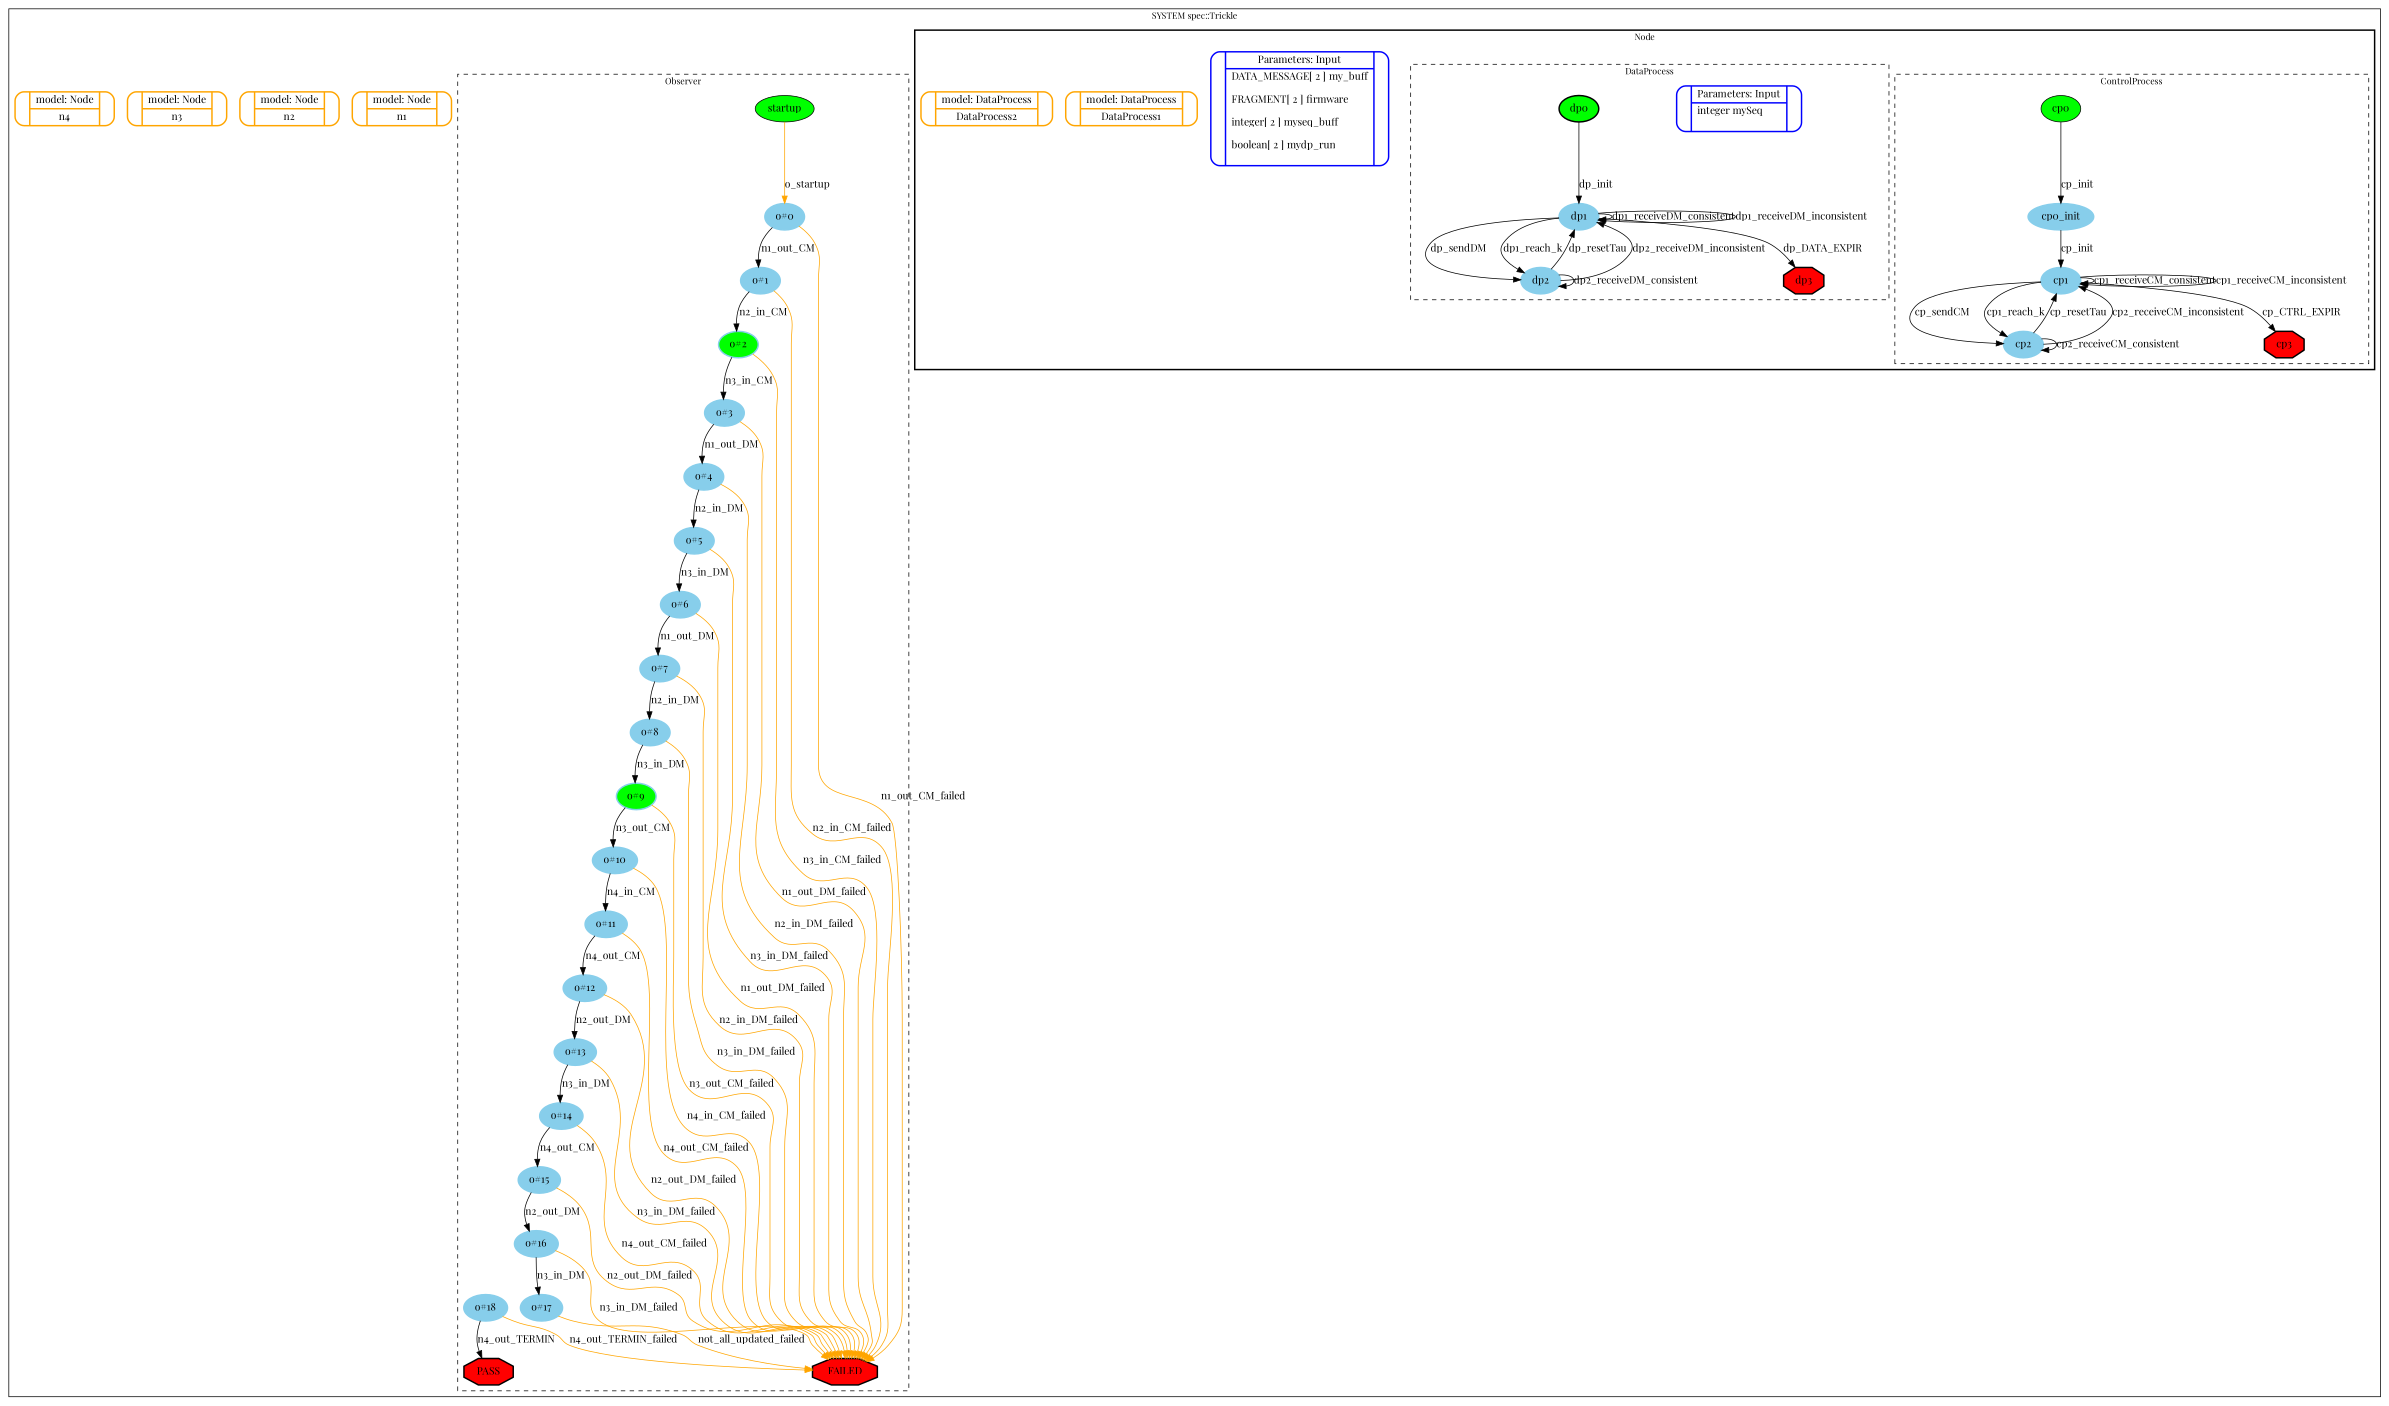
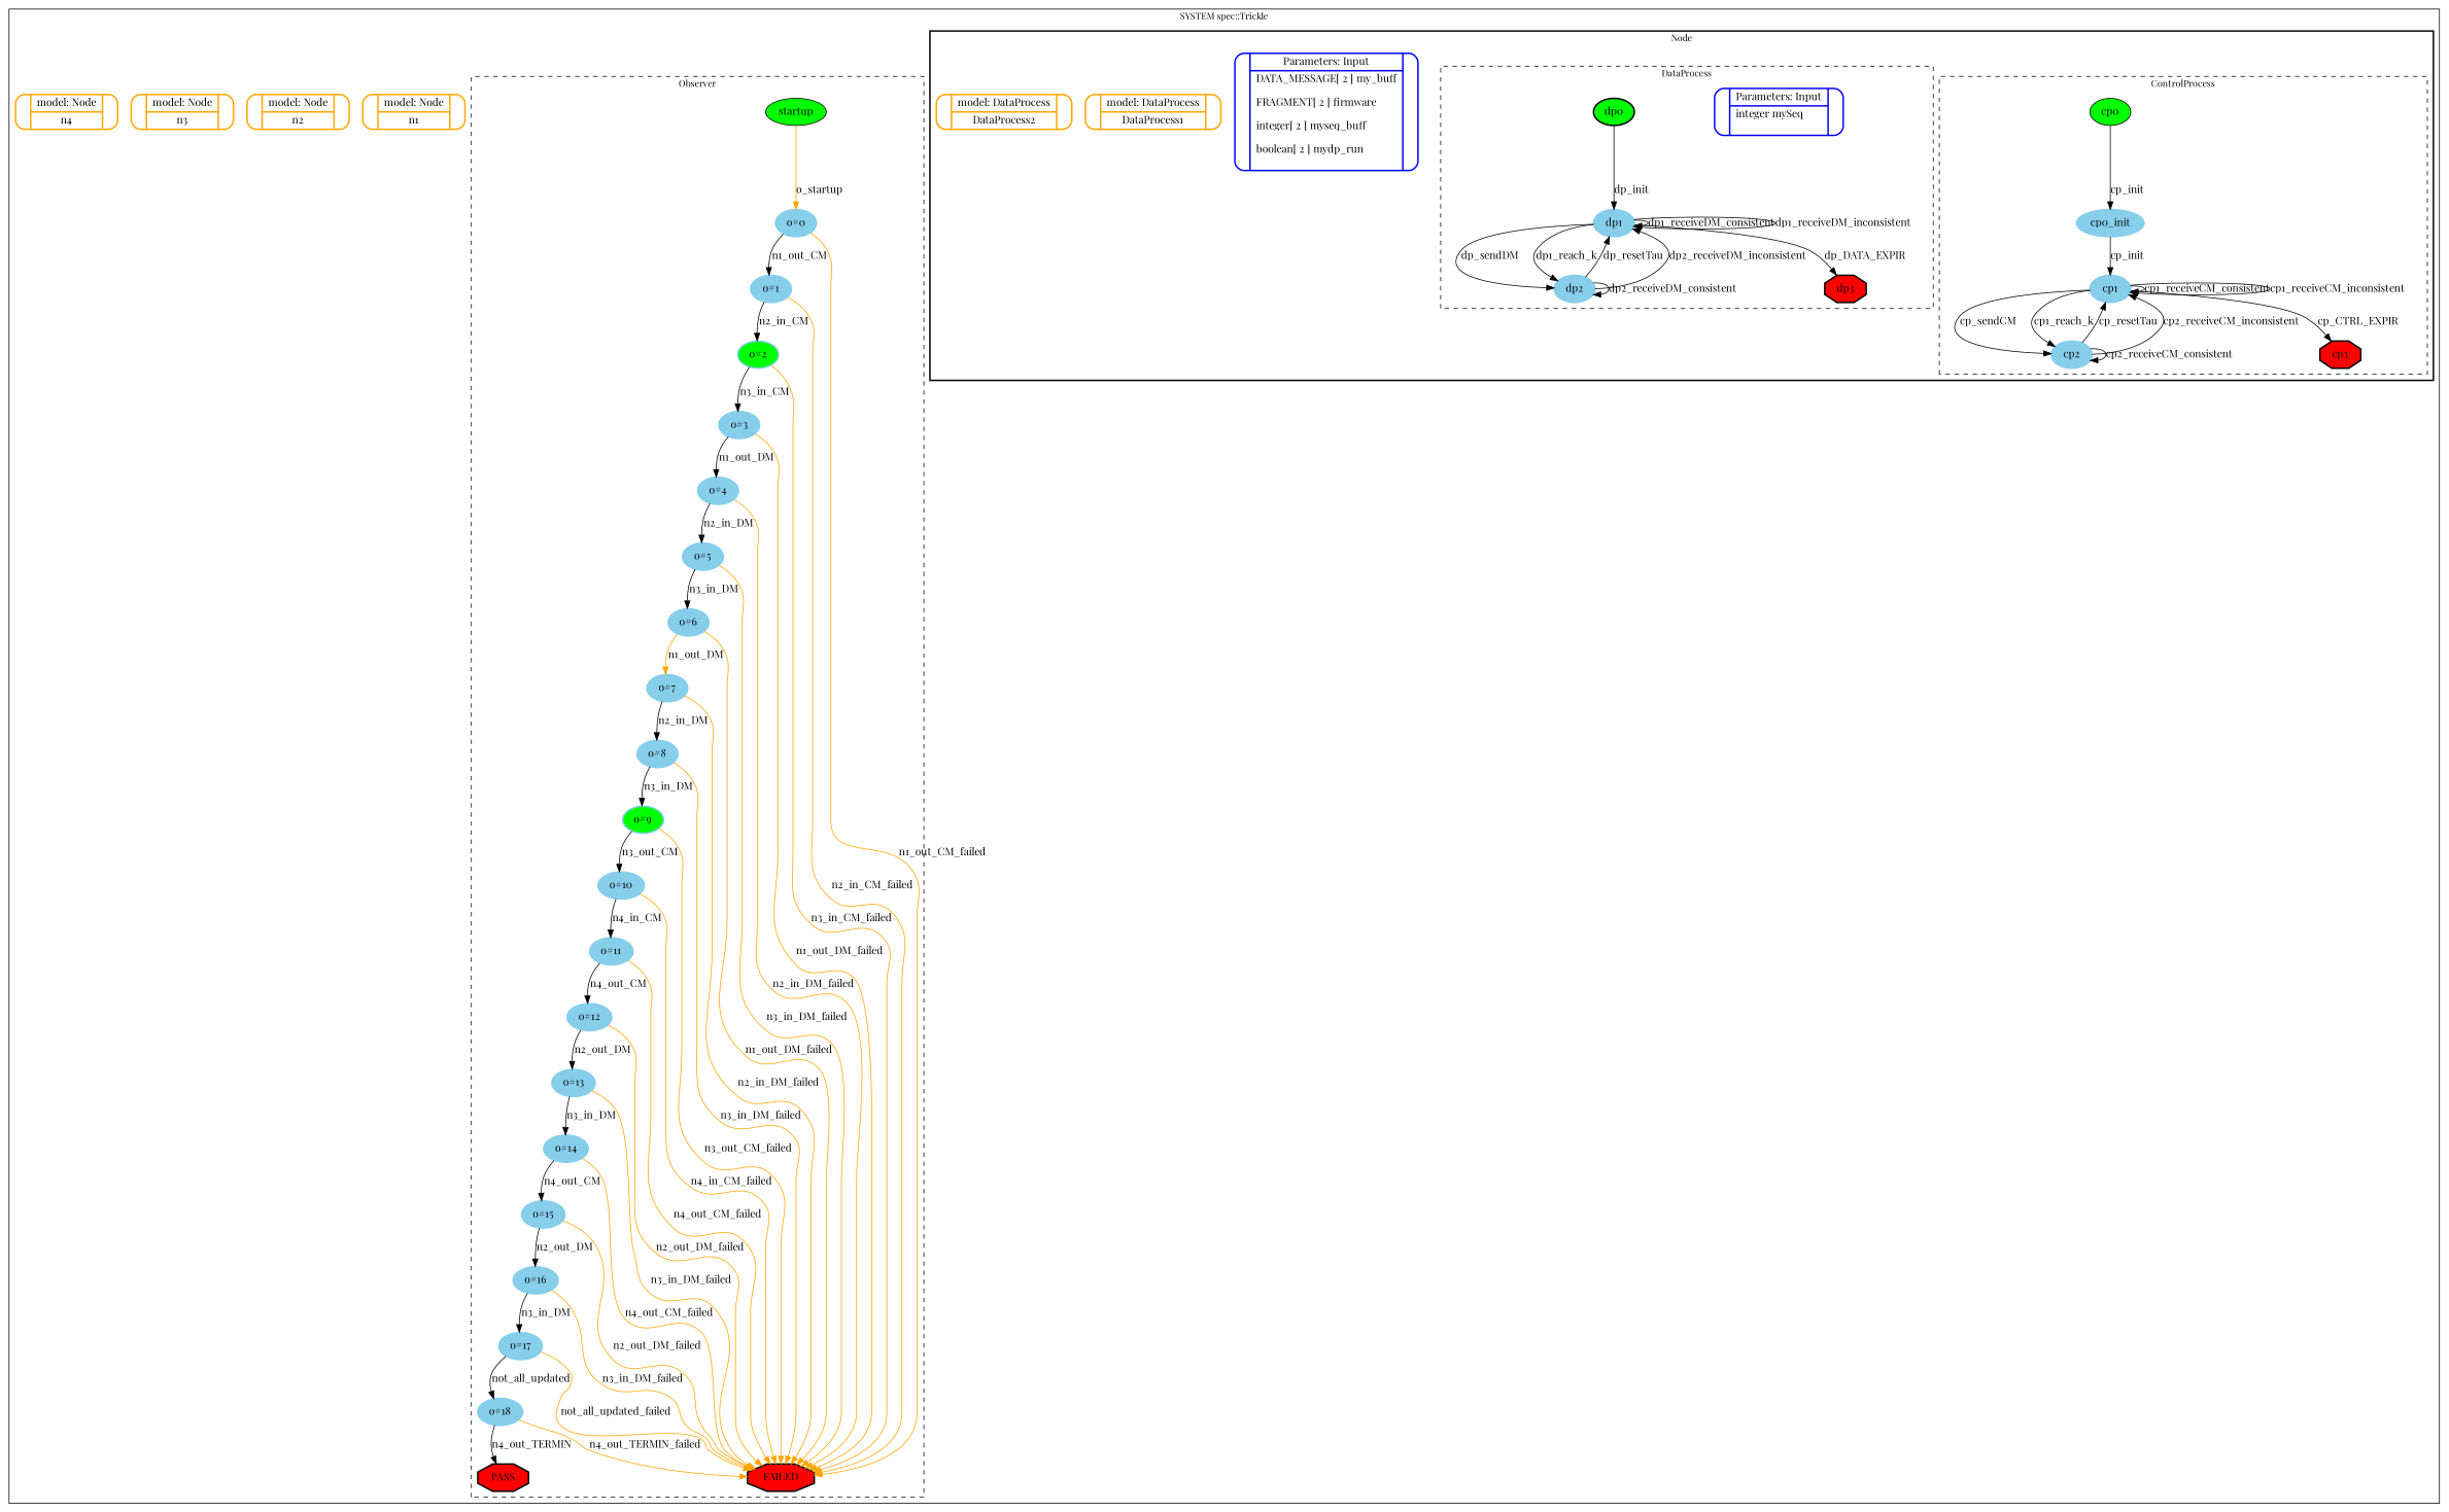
  digraph {
    compound=true
    fontname="Playfair Display"
    fontsize=12
    node [color=skyblue fontname="Playfair Display" shape=ellipse style="bold,filled"]
    edge [fontname="Playfair Display"]
    n1 [color=white label=ControlProcess shape=point style=invisible]
    n2 [fillcolor=green label=cp0 shape=oval style=filled color=""]
    n3 [label=cp0_init]
    n4 [label=cp1]
    n5 [label=cp2]
    n6 [fillcolor=red label=cp3 shape=octagon color=""]
    n7 [color=white label=DataProcess shape=point style=invisible]
    n8 [color=blue label="|{Parameters: Input|integer mySeq\l\n}|" shape=Mrecord style=bold]
    n9 [fillcolor=green label=dp0 color=""]
    n10 [label=dp1]
    n11 [label=dp2]
    n12 [fillcolor=red label=dp3 shape=octagon color=""]
    n13 [color=white label="Node" shape=point style=invisible]
    n14 [color=blue label="|{Parameters: Input|DATA_MESSAGE[ 2 ] my_buff\l\nFRAGMENT[ 2 ] firmware\l\ninteger[ 2 ] myseq_buff\l\nboolean[ 2 ] mydp_run\l\n}|" shape=Mrecord style=bold]
    n15 [color=orange label="|{model: DataProcess|DataProcess1}|" shape=Mrecord style=bold]
    n16 [color=orange label="|{model: DataProcess|DataProcess2}|" shape=Mrecord style=bold]
    n17 [color=white label=Observer shape=point style=invisible]
    n18 [fillcolor=green label=startup shape=oval style=filled color=""]
    n19 [label="o#0"]
    n20 [label="o#1"]
    n21 [fillcolor=red label=FAILED shape=octagon color=""]
    n22 [fillcolor=green label="o#2"]
    n23 [label="o#3"]
    n24 [label="o#4"]
    n25 [label="o#5"]
    n26 [label="o#6"]
    n27 [label="o#7"]
    n28 [label="o#8"]
    n29 [fillcolor=green label="o#9"]
    n30 [label="o#10"]
    n31 [label="o#11"]
    n32 [label="o#12"]
    n33 [label="o#13"]
    n34 [label="o#14"]
    n35 [label="o#15"]
    n36 [label="o#16"]
    n37 [label="o#17"]
    n38 [label="o#18"]
    n39 [fillcolor=red label=PASS shape=octagon color=""]
    n40 [color=orange label="|{model: Node|n1}|" shape=Mrecord style=bold]
    n41 [color=orange label="|{model: Node|n2}|" shape=Mrecord style=bold]
    n42 [color=orange label="|{model: Node|n3}|" shape=Mrecord style=bold]
    n43 [color=orange label="|{model: Node|n4}|" shape=Mrecord style=bold]
    subgraph cluster_1 {
      label="SYSTEM spec::Trickle"
      n40
      n41
      n42
      n43
      subgraph cluster_2 {
        label="Node"
        style=bold
        n13
        n14
        n15
        n16
        subgraph cluster_3 {
          label=ControlProcess
          style=dashed
          n1
          n2
          n3
          n4
          n5
          n6
        }
        subgraph cluster_4 {
          label=DataProcess
          style=dashed
          n7
          n8
          n9
          n10
          n11
          n12
        }
      }
      subgraph cluster_5 {
        label=Observer
        style=dashed
        n17
        n18
        n19
        n20
        n21
        n22
        n23
        n24
        n25
        n26
        n27
        n28
        n29
        n30
        n31
        n32
        n33
        n34
        n35
        n36
        n37
        n38
        n39
      }
    }
    n2 -> n3 [label=cp_init]
    n3 -> n4 [label=cp_init]
    n4 -> n4 [label=cp1_receiveCM_consistent]
    n4 -> n4 [label=cp1_receiveCM_inconsistent]
    n4 -> n5 [label=cp_sendCM]
    n4 -> n5 [label=cp1_reach_k]
    n4 -> n6 [label=cp_CTRL_EXPIR]
    n5 -> n4 [label=cp_resetTau]
    n5 -> n4 [label=cp2_receiveCM_inconsistent]
    n5 -> n5 [label=cp2_receiveCM_consistent]
    n9 -> n10 [label=dp_init]
    n10 -> n10 [label=dp1_receiveDM_consistent]
    n10 -> n10 [label=dp1_receiveDM_inconsistent]
    n10 -> n11 [label=dp_sendDM]
    n10 -> n11 [label=dp1_reach_k]
    n10 -> n12 [label=dp_DATA_EXPIR]
    n11 -> n10 [label=dp_resetTau]
    n11 -> n10 [label=dp2_receiveDM_inconsistent]
    n11 -> n11 [label=dp2_receiveDM_consistent]
    n18 -> n19 [color=orange label=o_startup]
    n19 -> n20 [label=n1_out_CM]
    n19 -> n21 [color=orange label=n1_out_CM_failed]
    n20 -> n21 [color=orange label=n2_in_CM_failed]
    n20 -> n22 [label=n2_in_CM]
    n22 -> n21 [color=orange label=n3_in_CM_failed]
    n22 -> n23 [label=n3_in_CM]
    n23 -> n21 [color=orange label=n1_out_DM_failed]
    n23 -> n24 [label=n1_out_DM]
    n24 -> n21 [color=orange label=n2_in_DM_failed]
    n24 -> n25 [label=n2_in_DM]
    n25 -> n21 [color=orange label=n3_in_DM_failed]
    n25 -> n26 [label=n3_in_DM]
    n26 -> n21 [color=orange label=n1_out_DM_failed]
-   n26 -> n27 [label=n1_out_DM]
+   n26 -> n27 [label=n1_out_DM color=orange]
    n27 -> n21 [color=orange label=n2_in_DM_failed]
    n27 -> n28 [label=n2_in_DM]
    n28 -> n21 [color=orange label=n3_in_DM_failed]
    n28 -> n29 [label=n3_in_DM]
    n29 -> n21 [color=orange label=n3_out_CM_failed]
    n29 -> n30 [label=n3_out_CM]
    n30 -> n21 [color=orange label=n4_in_CM_failed]
    n30 -> n31 [label=n4_in_CM]
    n31 -> n21 [color=orange label=n4_out_CM_failed]
    n31 -> n32 [label=n4_out_CM]
    n32 -> n21 [color=orange label=n2_out_DM_failed]
    n32 -> n33 [label=n2_out_DM]
    n33 -> n21 [color=orange label=n3_in_DM_failed]
    n33 -> n34 [label=n3_in_DM]
    n34 -> n21 [color=orange label=n4_out_CM_failed]
    n34 -> n35 [label=n4_out_CM]
    n35 -> n21 [color=orange label=n2_out_DM_failed]
    n35 -> n36 [label=n2_out_DM]
    n36 -> n21 [color=orange label=n3_in_DM_failed]
    n36 -> n37 [label=n3_in_DM]
    n37 -> n21 [color=orange label=not_all_updated_failed]
+   n37 -> n38 [label=not_all_updated]
    n38 -> n21 [color=orange label=n4_out_TERMIN_failed]
    n38 -> n39 [label=n4_out_TERMIN]
  }
